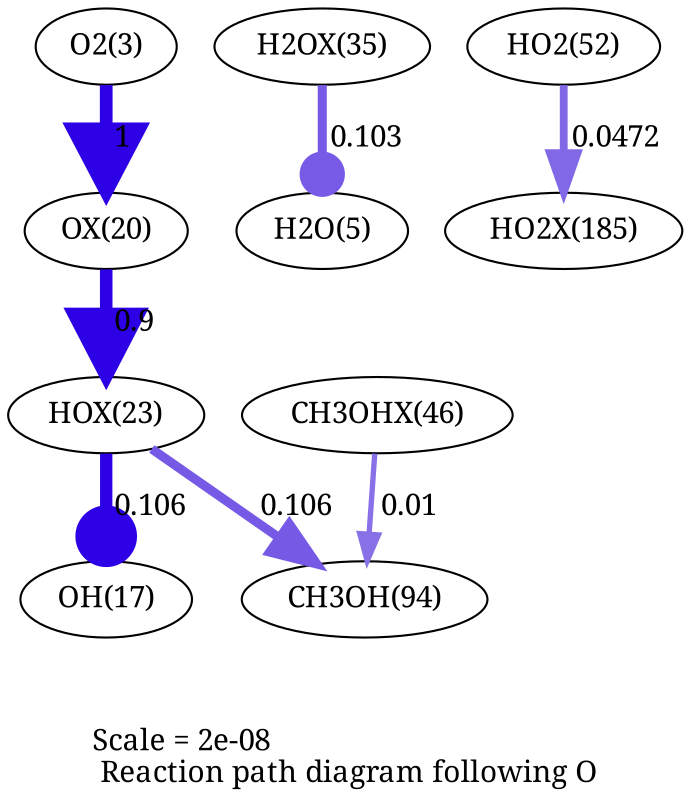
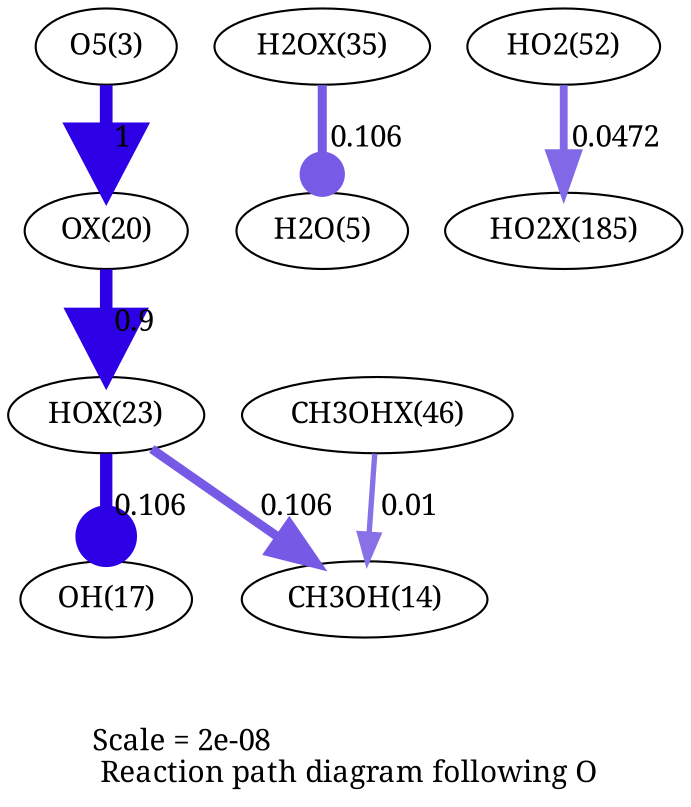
  digraph {
    fontname="Noto Serif"
    label="Scale = 2e-08\l Reaction path diagram following O"
    node [fontname="Noto Serif"]
    edge [arrowhead=normal fontname="Noto Serif"]
-   n1 [label="O2(3)"]
+   n1 [label="O5(3)"]
    n2 [label="OX(20)"]
    n3 [label="HOX(23)"]
-   n4 [label="CH3OH(94)"]
+   n4 [label="CH3OH(14)"]
    n5 [label="OH(17)"]
    n6 [label="CH3OHX(46)"]
    n7 [label="H2OX(35)"]
    n8 [label="H2O(5)"]
    n9 [label="HO2(52)"]
    n10 [label="HO2X(185)"]
    n1 -> n2 [arrowsize=3 color="0.7, 1.5, 0.9" label=" 1" penwidth=6]
    n2 -> n3 [arrowsize=2.96 color="0.7, 1.4, 0.9" label=" 0.9" penwidth=5.92]
    n3 -> n4 [arrowsize=2.15 color="0.7, 0.606, 0.9" label=" 0.106" penwidth=4.31]
    n3 -> n5 [arrowhead=dot arrowsize=2.91 color="0.7, 1.29, 0.9" label=" 0.106" penwidth=5.83]
    n6 -> n4 [arrowsize=1.26 color="0.7, 0.51, 0.9" label=" 0.01" penwidth=2.53]
-   n7 -> n8 [arrowhead=dot arrowsize=2.14 color="0.7, 0.603, 0.9" label=" 0.103" penwidth=4.28]
+   n7 -> n8 [arrowhead=dot arrowsize=2.14 color="0.7, 0.603, 0.9" label=" 0.106" penwidth=4.28]
    n9 -> n10 [arrowsize=1.85 color="0.7, 0.547, 0.9" label=" 0.0472" penwidth=3.69]
  }
